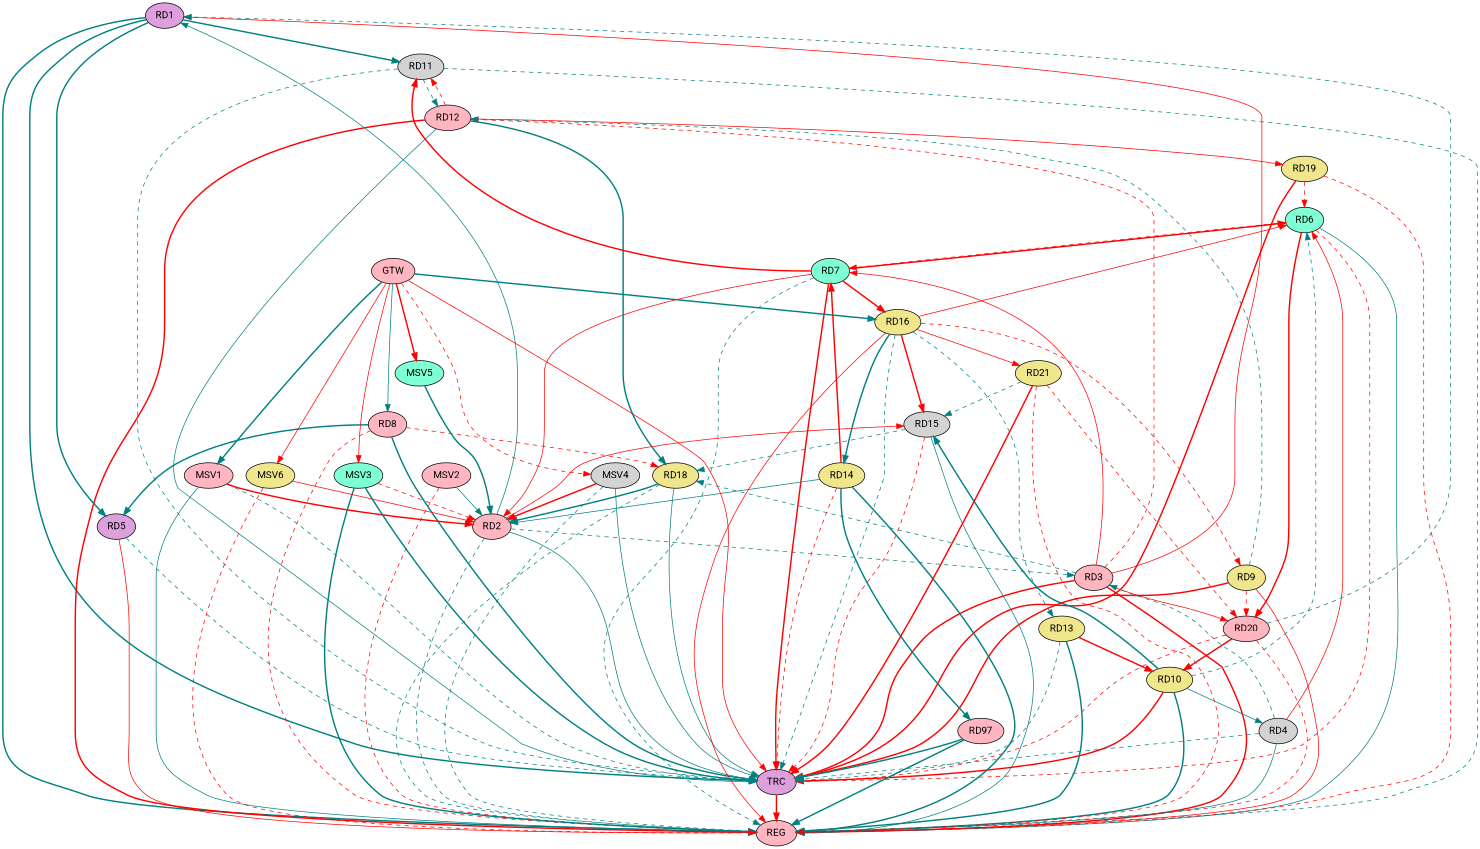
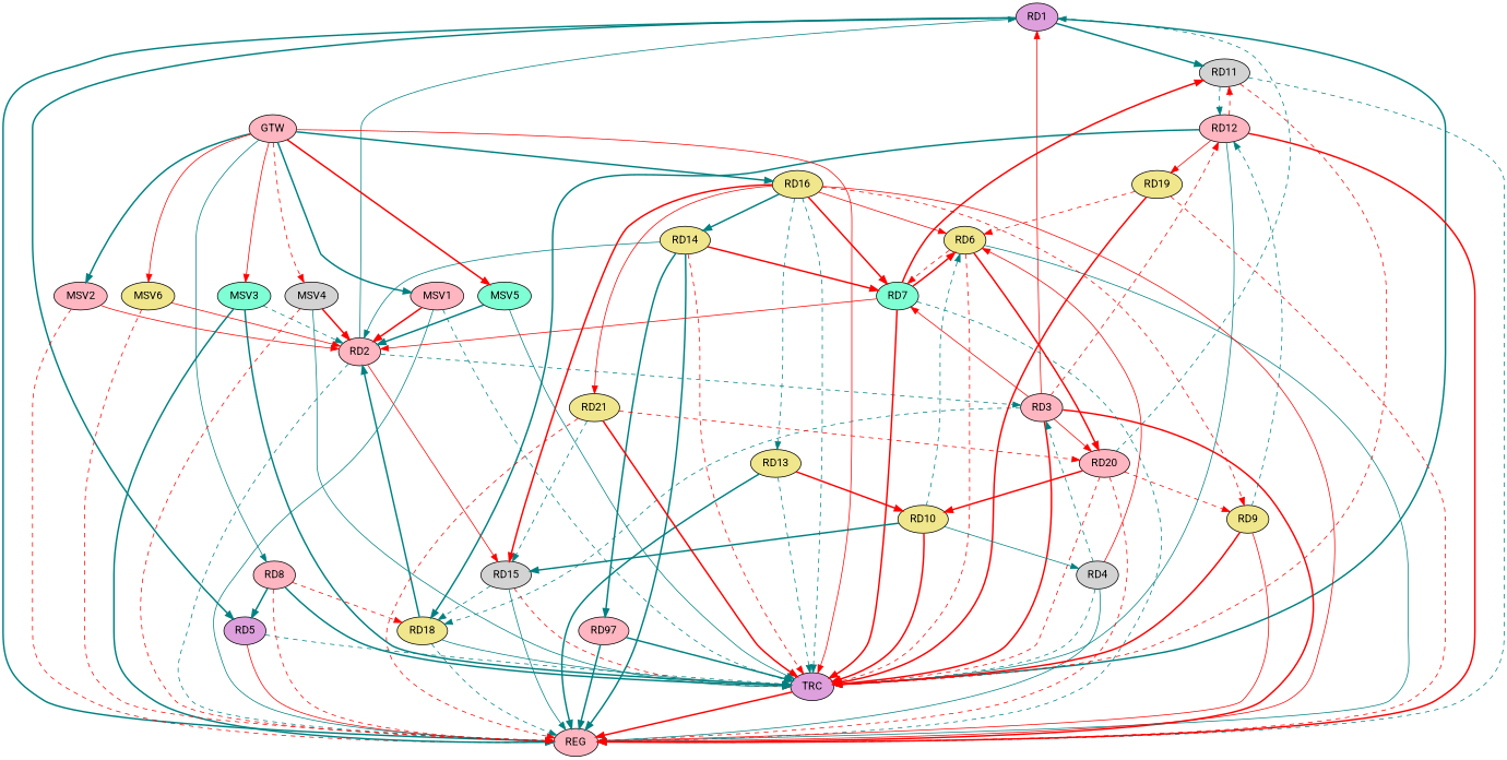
  strict digraph {
    fontname=Roboto
    node [fillcolor=lightpink fontname=Roboto style=filled]
    edge [color=red fontname=Roboto style=bold]
    n1 [fillcolor=plum label=RD1]
    n2 [fillcolor=plum label=RD5]
    n3 [fillcolor=lightgrey label=RD11]
    n4 [label=REG]
    n5 [fillcolor=plum label=TRC]
    n6 [label=RD12]
    n7 [label=RD2]
    n8 [label=RD3]
    n9 [fillcolor=lightgrey label=RD15]
    n10 [fillcolor=aquamarine label=RD7]
    n11 [fillcolor=khaki label=RD18]
    n12 [label=RD20]
-   n13 [fillcolor=aquamarine label=RD6]
+   n13 [fillcolor=khaki label=RD6]
    n14 [fillcolor=khaki label=RD19]
    n15 [fillcolor=khaki label=RD10]
    n16 [fillcolor=lightgrey label=RD4]
    n17 [label=RD8]
    n18 [fillcolor=khaki label=RD9]
    n19 [fillcolor=khaki label=RD13]
    n20 [fillcolor=khaki label=RD14]
    n21 [label=RD97]
    n22 [fillcolor=khaki label=RD16]
    n23 [fillcolor=khaki label=RD21]
    n24 [label=GTW]
    n25 [label=MSV1]
    n26 [label=MSV2]
    n27 [fillcolor=aquamarine label=MSV3]
    n28 [fillcolor=lightgrey label=MSV4]
    n29 [fillcolor=aquamarine label=MSV5]
    n30 [fillcolor=khaki label=MSV6]
    n1 -> n2 [color=teal]
    n1 -> n3 [color=teal]
    n1 -> n4 [color=teal]
    n1 -> n5 [color=teal]
    n2 -> n4 [style=solid]
    n2 -> n5 [color=teal style=dashed]
    n3 -> n4 [color=teal style=dashed]
-   n3 -> n5 [color=teal style=dashed]
+   n3 -> n5 [style=dashed]
    n3 -> n6 [color=teal style=dashed]
    n5 -> n4
    n6 -> n3 [style=dashed]
    n6 -> n4
    n6 -> n5 [color=teal style=solid]
    n6 -> n11 [color=teal]
    n6 -> n14 [style=solid]
    n7 -> n1 [color=teal style=solid]
    n7 -> n4 [color=teal style=dashed]
-   n7 -> n5 [color=teal style=solid]
+   n29 -> n5 [color=teal style=solid]
    n7 -> n8 [color=teal style=dashed]
    n7 -> n9 [style=solid]
    n8 -> n1 [style=solid]
    n8 -> n4
    n8 -> n5
    n8 -> n6 [style=dashed]
    n8 -> n10 [style=solid]
    n8 -> n11 [color=teal style=dashed]
    n8 -> n12 [style=solid]
    n9 -> n4 [color=teal style=solid]
    n9 -> n5 [style=dashed]
    n9 -> n11 [color=teal style=dashed]
    n10 -> n3
    n10 -> n4 [color=teal style=dashed]
    n10 -> n5
    n10 -> n7 [style=solid]
    n10 -> n13
    n11 -> n4 [color=teal style=dashed]
    n11 -> n5 [color=teal style=solid]
    n11 -> n7 [color=teal]
    n12 -> n1 [color=teal style=dashed]
    n12 -> n4 [style=dashed]
    n12 -> n5 [style=dashed]
    n12 -> n15
    n13 -> n4 [color=teal style=solid]
    n13 -> n5 [style=dashed]
    n13 -> n10 [style=dashed]
    n13 -> n12
    n14 -> n4 [style=dashed]
    n14 -> n5
    n14 -> n13 [style=dashed]
-   n15 -> n4 [color=teal]
    n15 -> n5
    n15 -> n9 [color=teal]
    n15 -> n13 [color=teal style=dashed]
    n15 -> n16 [color=teal style=solid]
    n16 -> n4 [color=teal style=solid]
    n16 -> n5 [color=teal style=dashed]
    n16 -> n8 [color=teal style=dashed]
    n16 -> n13 [style=solid]
    n17 -> n2 [color=teal]
    n17 -> n4 [style=dashed]
    n17 -> n5 [color=teal]
    n17 -> n11 [style=dashed]
    n18 -> n4 [style=solid]
    n18 -> n5
    n18 -> n6 [color=teal style=dashed]
-   n18 -> n12 [style=dashed]
+   n12 -> n18 [style=dashed]
    n19 -> n4 [color=teal]
    n19 -> n5 [color=teal style=dashed]
    n19 -> n15
    n20 -> n4 [color=teal]
    n20 -> n5 [style=dashed]
    n20 -> n7 [color=teal style=solid]
    n20 -> n10
    n20 -> n21 [color=teal]
    n21 -> n4 [color=teal]
    n21 -> n5 [color=teal]
    n22 -> n4 [style=solid]
    n22 -> n5 [color=teal style=dashed]
    n22 -> n9
-   n10 -> n22
+   n22 -> n10
    n22 -> n13 [style=solid]
    n22 -> n18 [style=dashed]
    n22 -> n19 [color=teal style=dashed]
    n22 -> n20 [color=teal]
    n22 -> n23 [style=solid]
    n23 -> n4 [style=dashed]
    n23 -> n5
    n23 -> n9 [color=teal style=dashed]
    n23 -> n12 [style=dashed]
    n24 -> n5 [style=solid]
    n24 -> n17 [color=teal style=solid]
    n24 -> n22 [color=teal]
    n24 -> n25 [color=teal]
+   n24 -> n26 [color=teal]
    n24 -> n27 [style=solid]
    n24 -> n28 [style=dashed]
    n24 -> n29
    n24 -> n30 [style=solid]
    n25 -> n4 [color=teal style=solid]
    n25 -> n5 [color=teal style=dashed]
    n25 -> n7
    n26 -> n4 [style=dashed]
-   n26 -> n7 [color=teal style=solid]
+   n26 -> n7 [style=solid]
    n27 -> n4 [color=teal]
    n27 -> n5 [color=teal]
-   n27 -> n7 [style=dashed]
-   n28 -> n4 [color=teal style=dashed]
+   n27 -> n7 [color=teal style=dashed]
+   n28 -> n4 [style=dashed]
    n28 -> n5 [color=teal style=solid]
    n28 -> n7
    n29 -> n7 [color=teal]
    n30 -> n4 [style=dashed]
    n30 -> n7 [style=solid]
  }
